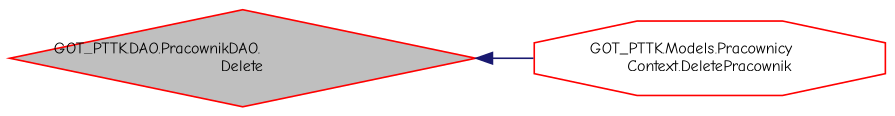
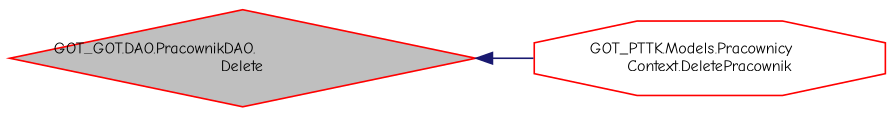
  digraph {
    rankdir=LR
    fontname="Comic Neue"
    node [color=red fontname="Comic Neue" fontsize=10 style=filled]
-   n1 [fillcolor=grey75 fontcolor=black height=0.2 label="GOT_PTTK.DAO.PracownikDAO.\lDelete" shape=diamond width=0.4]
+   n1 [fillcolor=grey75 fontcolor=black height=0.2 label="GOT_GOT.DAO.PracownikDAO.\lDelete" shape=diamond width=0.4]
    n2 [fillcolor=white height=0.2 label="GOT_PTTK.Models.Pracownicy\lContext.DeletePracownik" shape=octagon width=0.4]
    n1 -> n2 [color=midnightblue dir=back fontname="Comic Neue" fontsize=10 labelfontname=Helvetica labelfontsize=10 style=solid]
  }
